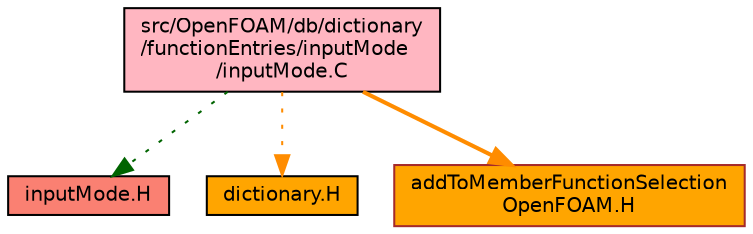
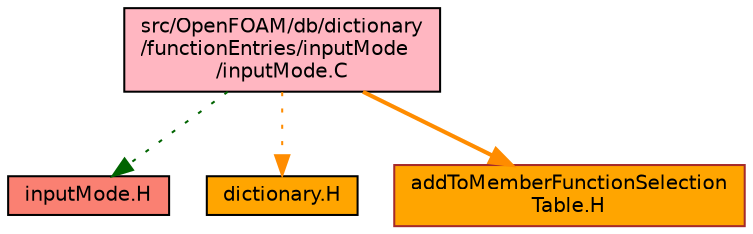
  digraph {
    node [color=black fillcolor=orange fontname=Helvetica fontsize=10 shape=box style=filled]
    edge [color=darkorange fontname=Helvetica fontsize=10 labelfontname=Helvetica labelfontsize=10 style=dotted]
    n1 [fillcolor=lightpink fontcolor=black height=0.2 label="src/OpenFOAM/db/dictionary\l/functionEntries/inputMode\l/inputMode.C" width=0.4]
    n2 [fillcolor=salmon height=0.2 label="inputMode.H" width=0.4]
    n3 [height=0.2 label="dictionary.H" width=0.4]
-   n4 [color=brown height=0.2 label="addToMemberFunctionSelection\lOpenFOAM.H" width=0.4]
+   n4 [color=brown height=0.2 label="addToMemberFunctionSelection\lTable.H" width=0.4]
    n1 -> n2 [color=darkgreen]
    n1 -> n3
    n1 -> n4 [style=bold]
  }
